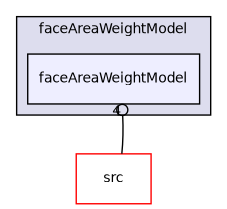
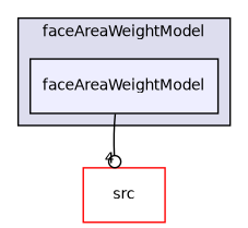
  digraph {
    compound=true
    fontname="DejaVu Sans"
    node [fontname="DejaVu Sans" fontsize=10 shape=box]
    n1 [fillcolor="#eeeeff" label=faceAreaWeightModel pencolor=black style=filled]
    n2 [color=red label=src]
    subgraph cluster_1 {
      bgcolor="#ddddee"
      fontsize=10
      label=faceAreaWeightModel
      pencolor=black
      n1
    }
-   n2 -> n1 [headlabel=4 labeldistance=1.5 labelfontname=Helvetica labelfontsize=10 arrowhead=odot fontname="DejaVu Sans"]
+   n1 -> n2 [headlabel=4 labeldistance=1.5 labelfontname=Helvetica labelfontsize=10 arrowhead=odot fontname="DejaVu Sans"]
  }
